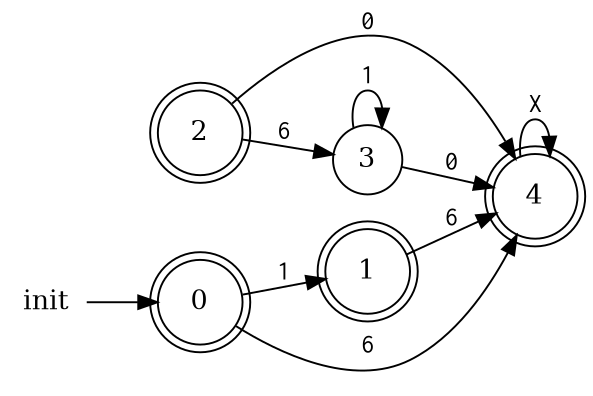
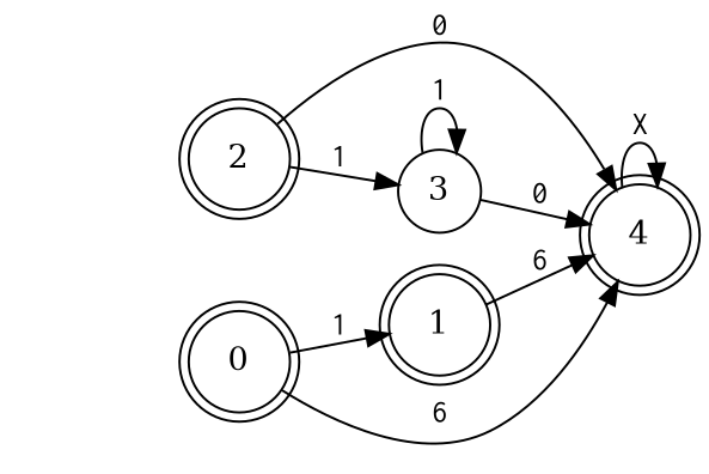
  digraph {
    rankdir=LR
    node [shape=doublecircle]
    edge [fontname=Courier]
    0 [height=.5 width=.5]
    1 [height=.5 width=.5]
    4 [height=.5 width=.5]
    2 [height=.5 width=.5]
    3 [height=.5 shape=circle width=.5]
-   init [height=.5 shape=plaintext width=.5]
    0 -> 1 [label=1]
    0 -> 4 [label=6]
    1 -> 4 [label=6]
    4 -> 4 [label=X]
    2 -> 4 [label=0]
-   2 -> 3 [label=6]
+   2 -> 3 [label=1]
    3 -> 4 [label=0]
    3 -> 3 [label=1]
-   init -> 0
  }
